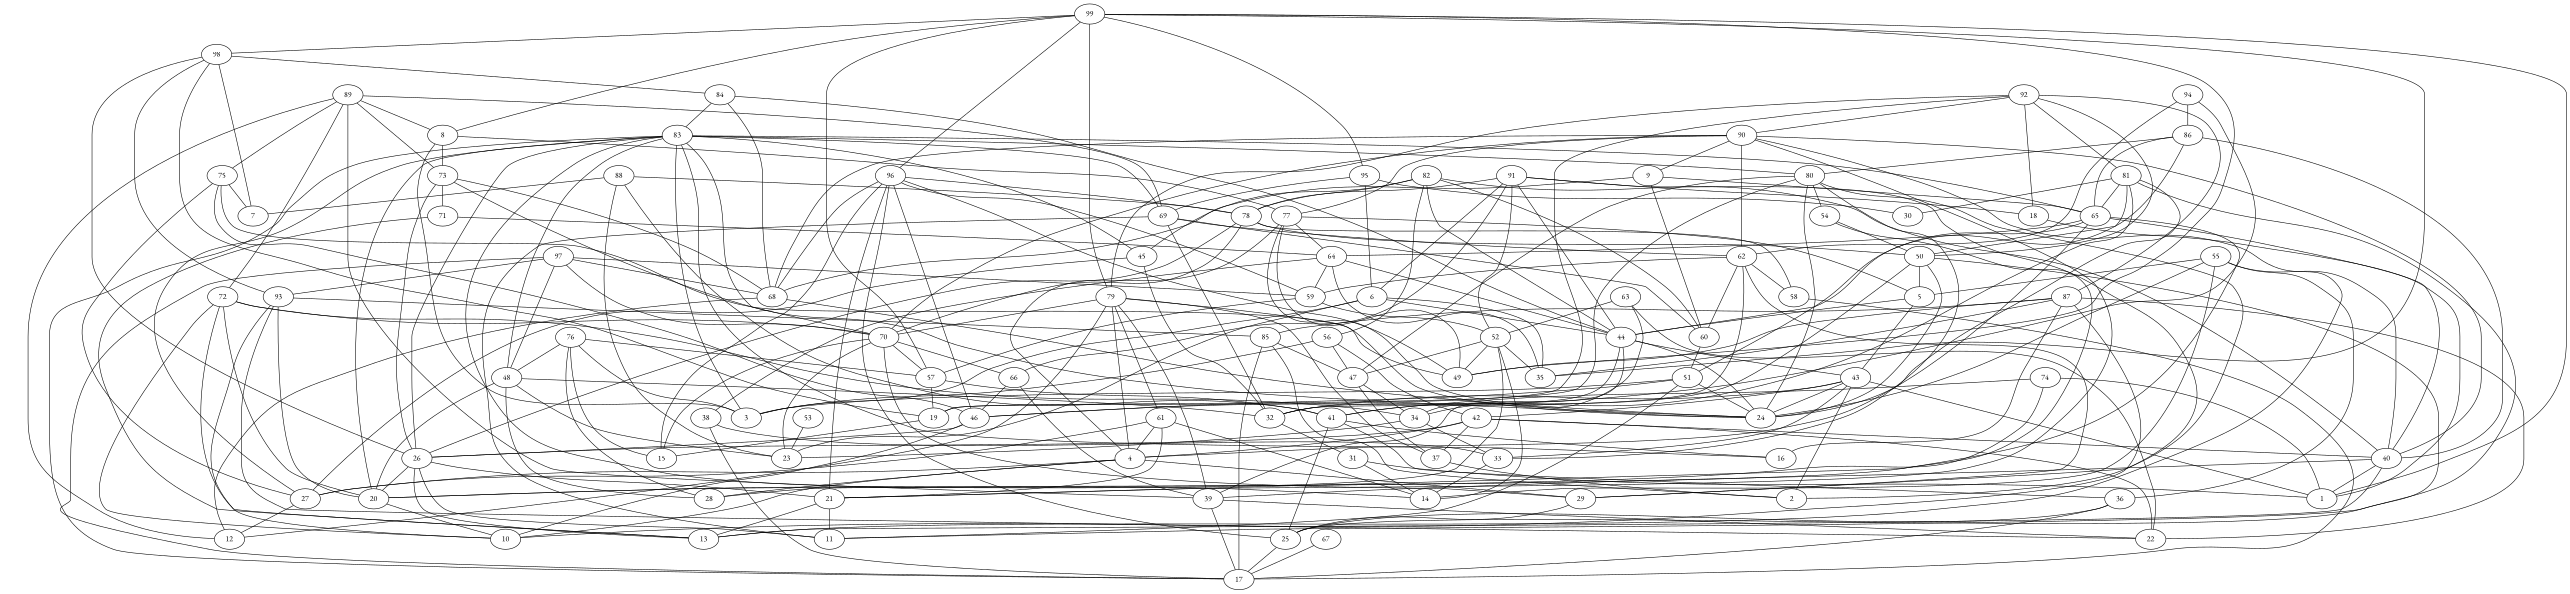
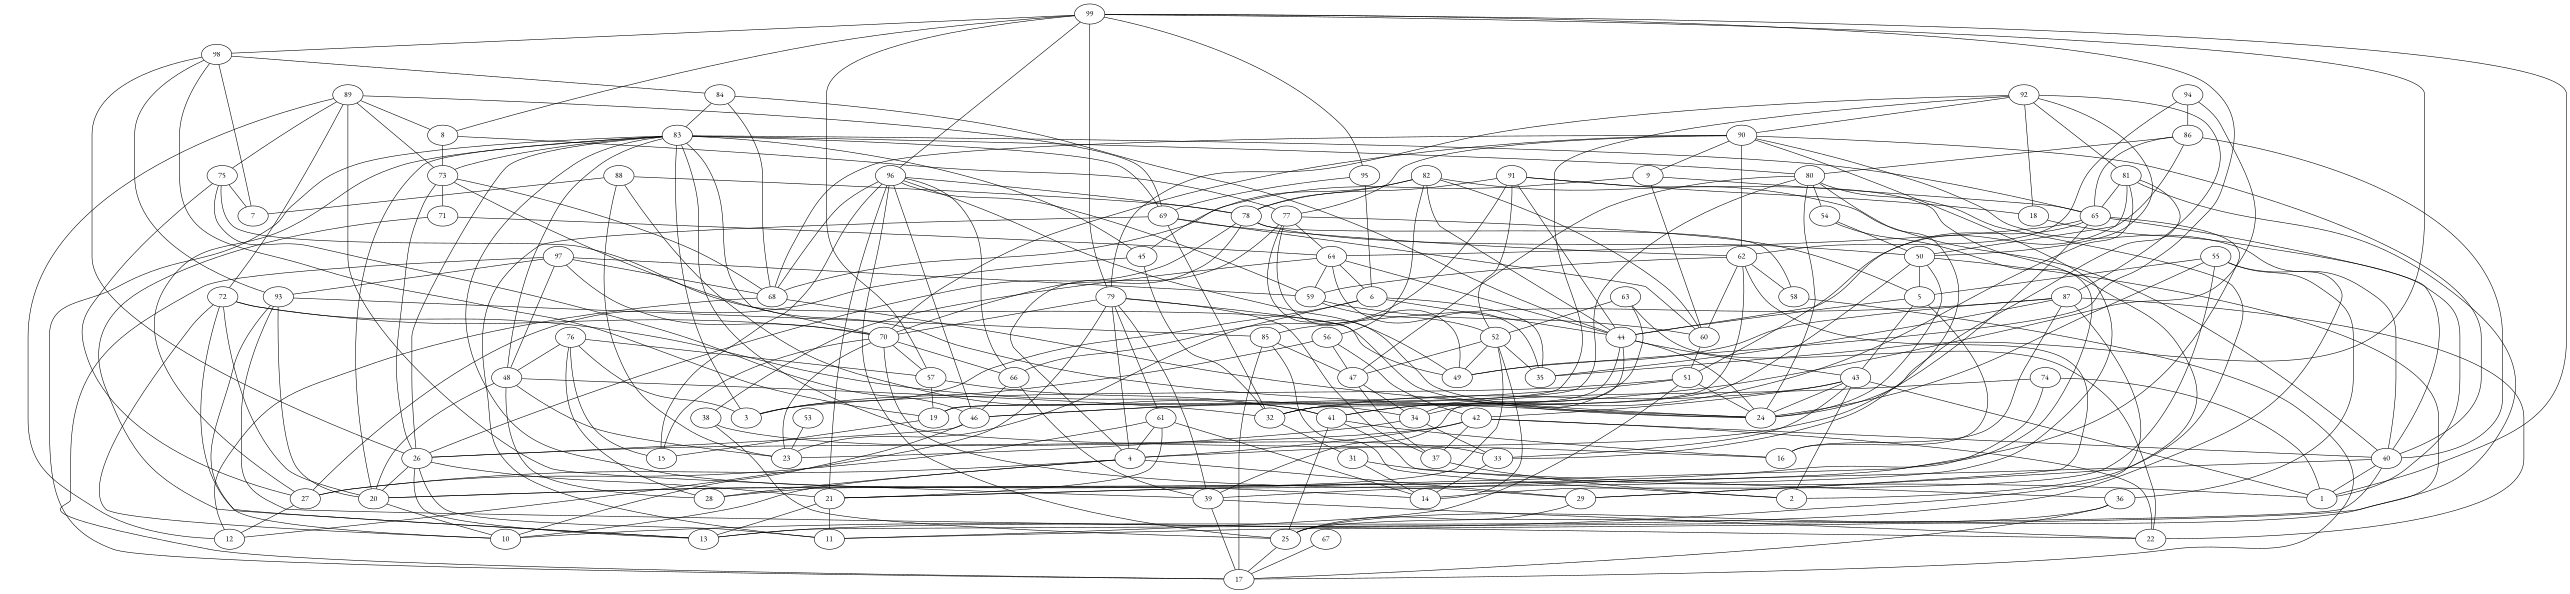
  digraph {
    fontname="EB Garamond"
    node [fontname="EB Garamond"]
    edge [color=black dir=none fontname="EB Garamond"]
    51
    46
    24
    3
    11
    26
    10
    54
    21
    50
    13
    94
    86
    62
    73
    71
    68
    20
    72
    70
    34
    64
    35
    44
    59
    38
    48
    23
    32
    28
    91
    2
    6
    52
    18
    78
    66
    49
    14
    47
    83
    45
    80
    17
    27
    69
    16
    65
    19
    29
    33
    40
    39
    43
    31
    1
    82
    60
    56
    89
    75
    12
    8
    22
    88
    7
    41
    97
    93
    85
    57
    15
    42
    4
    37
    87
    55
    36
    5
    25
    58
    92
    81
    90
    79
-   30
    67
    84
    74
    53
    77
    9
    61
    76
    63
    96
    99
    95
    98
    subgraph sub_1 {
      51
      46
      24
      3
      11
      26
      10
      54
      21
      50
      13
      94
      86
      62
      73
      71
      68
      20
      72
      70
      34
      64
      35
      44
      59
      38
      48
      23
      32
      28
      91
      2
      6
      52
      18
      78
      66
      49
      14
      47
      83
      45
      80
      17
      27
      69
      16
      65
      19
      29
      33
      40
      39
      43
      31
      1
      82
      60
      56
      89
      75
      12
      8
      22
      88
      7
      41
      97
      93
      85
      57
      15
      42
      4
      37
      87
      55
      36
      5
      25
      58
      92
      81
      90
      79
-     30
      67
      84
      74
      53
      77
      9
      61
      76
      63
      96
      99
      95
      98
    }
    51 -> 46
    51 -> 24
    51 -> 3
    51 -> 11
    46 -> 26
    46 -> 10
    26 -> 11
    26 -> 21
    26 -> 13
    26 -> 20
    54 -> 21
    54 -> 50
    21 -> 11
    21 -> 13
    50 -> 24
    50 -> 32
    50 -> 5
    50 -> 25
    94 -> 46
    94 -> 86
    94 -> 62
    86 -> 44
    86 -> 80
    86 -> 65
    86 -> 40
    62 -> 59
    62 -> 32
    62 -> 29
    62 -> 60
    62 -> 58
    73 -> 24
    73 -> 26
    73 -> 71
    73 -> 68
    71 -> 13
    71 -> 64
    68 -> 24
    68 -> 12
    20 -> 10
    72 -> 10
    72 -> 13
    72 -> 20
    72 -> 70
    72 -> 34
    70 -> 23
    70 -> 66
    70 -> 29
    70 -> 57
    70 -> 15
    34 -> 23
    34 -> 33
    64 -> 35
    64 -> 44
    64 -> 59
    64 -> 38
    44 -> 24
    44 -> 34
    44 -> 39
    44 -> 43
    59 -> 52
-   59 -> 57
-   38 -> 17
+   59 -> 60
+   38 -> 25
    38 -> 33
    48 -> 20
    48 -> 23
    48 -> 32
    48 -> 28
    32 -> 31
    91 -> 44
    91 -> 2
-   91 -> 6
+   64 -> 6
    91 -> 52
    91 -> 18
    91 -> 78
    91 -> 66
    6 -> 3
    6 -> 35
    6 -> 44
    6 -> 23
    52 -> 35
    52 -> 28
    52 -> 49
    52 -> 14
    52 -> 47
    18 -> 1
    78 -> 26
    78 -> 50
    78 -> 70
    78 -> 58
    66 -> 46
    66 -> 39
    47 -> 34
    47 -> 37
    83 -> 3
    83 -> 26
+   83 -> 73
    83 -> 20
    83 -> 70
    83 -> 48
    83 -> 14
    83 -> 45
    83 -> 80
    83 -> 17
    83 -> 27
    83 -> 69
    83 -> 16
    83 -> 65
    45 -> 32
    45 -> 27
    80 -> 24
    80 -> 54
    80 -> 47
    80 -> 19
    80 -> 29
    80 -> 33
    27 -> 12
    69 -> 11
    69 -> 62
    69 -> 32
    69 -> 60
    65 -> 51
    65 -> 20
    65 -> 64
    65 -> 40
    65 -> 4
    19 -> 15
    29 -> 25
    33 -> 14
    40 -> 13
    40 -> 39
    40 -> 1
    39 -> 17
    39 -> 22
    43 -> 24
    43 -> 32
    43 -> 2
    43 -> 33
    43 -> 1
    43 -> 42
    31 -> 14
    31 -> 1
    82 -> 44
    82 -> 78
    82 -> 45
    82 -> 40
    82 -> 60
    82 -> 56
    60 -> 51
    56 -> 3
    56 -> 47
    56 -> 42
    89 -> 73
    89 -> 72
    89 -> 69
    89 -> 39
    89 -> 75
    89 -> 12
    89 -> 8
    75 -> 46
    75 -> 49
    75 -> 27
    75 -> 7
-   8 -> 3
    8 -> 73
    8 -> 77
    88 -> 23
    88 -> 78
    88 -> 7
    88 -> 41
    41 -> 16
    41 -> 36
    41 -> 25
    97 -> 68
    97 -> 70
    97 -> 59
    97 -> 48
    97 -> 17
    97 -> 93
    93 -> 10
    93 -> 20
    93 -> 22
    93 -> 85
    85 -> 2
    85 -> 47
    85 -> 17
    57 -> 19
    57 -> 41
    42 -> 26
    42 -> 40
    42 -> 22
    42 -> 4
    42 -> 37
    4 -> 10
    4 -> 28
    4 -> 27
    4 -> 29
    37 -> 2
    87 -> 10
    87 -> 35
    87 -> 49
    87 -> 16
    87 -> 22
    87 -> 85
    55 -> 24
    55 -> 14
    55 -> 40
    55 -> 36
    55 -> 5
    36 -> 17
    36 -> 25
    5 -> 44
+   5 -> 16
    5 -> 43
    25 -> 17
    58 -> 17
    92 -> 50
    92 -> 18
    92 -> 19
    92 -> 87
    92 -> 81
    92 -> 90
    92 -> 79
    81 -> 24
    81 -> 11
    81 -> 50
    81 -> 65
    81 -> 41
-   81 -> 30
    90 -> 21
    90 -> 13
    90 -> 62
    90 -> 68
    90 -> 70
    90 -> 40
    90 -> 77
    90 -> 9
    79 -> 24
    79 -> 70
    79 -> 39
    79 -> 12
    79 -> 4
    79 -> 37
    79 -> 61
    67 -> 17
    84 -> 68
    84 -> 44
    84 -> 83
    74 -> 20
    74 -> 1
    74 -> 41
    53 -> 23
    77 -> 24
    77 -> 64
    77 -> 49
    77 -> 4
    77 -> 5
    9 -> 68
    9 -> 65
    9 -> 60
    61 -> 21
    61 -> 14
    61 -> 27
    61 -> 4
    76 -> 3
    76 -> 48
    76 -> 28
    76 -> 57
    76 -> 15
    63 -> 34
    63 -> 52
    63 -> 22
    96 -> 46
    96 -> 21
    96 -> 68
    96 -> 59
    96 -> 78
+   96 -> 66
    96 -> 49
    96 -> 15
    96 -> 25
    99 -> 35
    99 -> 49
    99 -> 1
    99 -> 8
    99 -> 57
    99 -> 79
    99 -> 96
    99 -> 95
    99 -> 98
    95 -> 6
    95 -> 69
-   95 -> 30
    98 -> 26
    98 -> 19
    98 -> 7
    98 -> 93
    98 -> 84
  }
